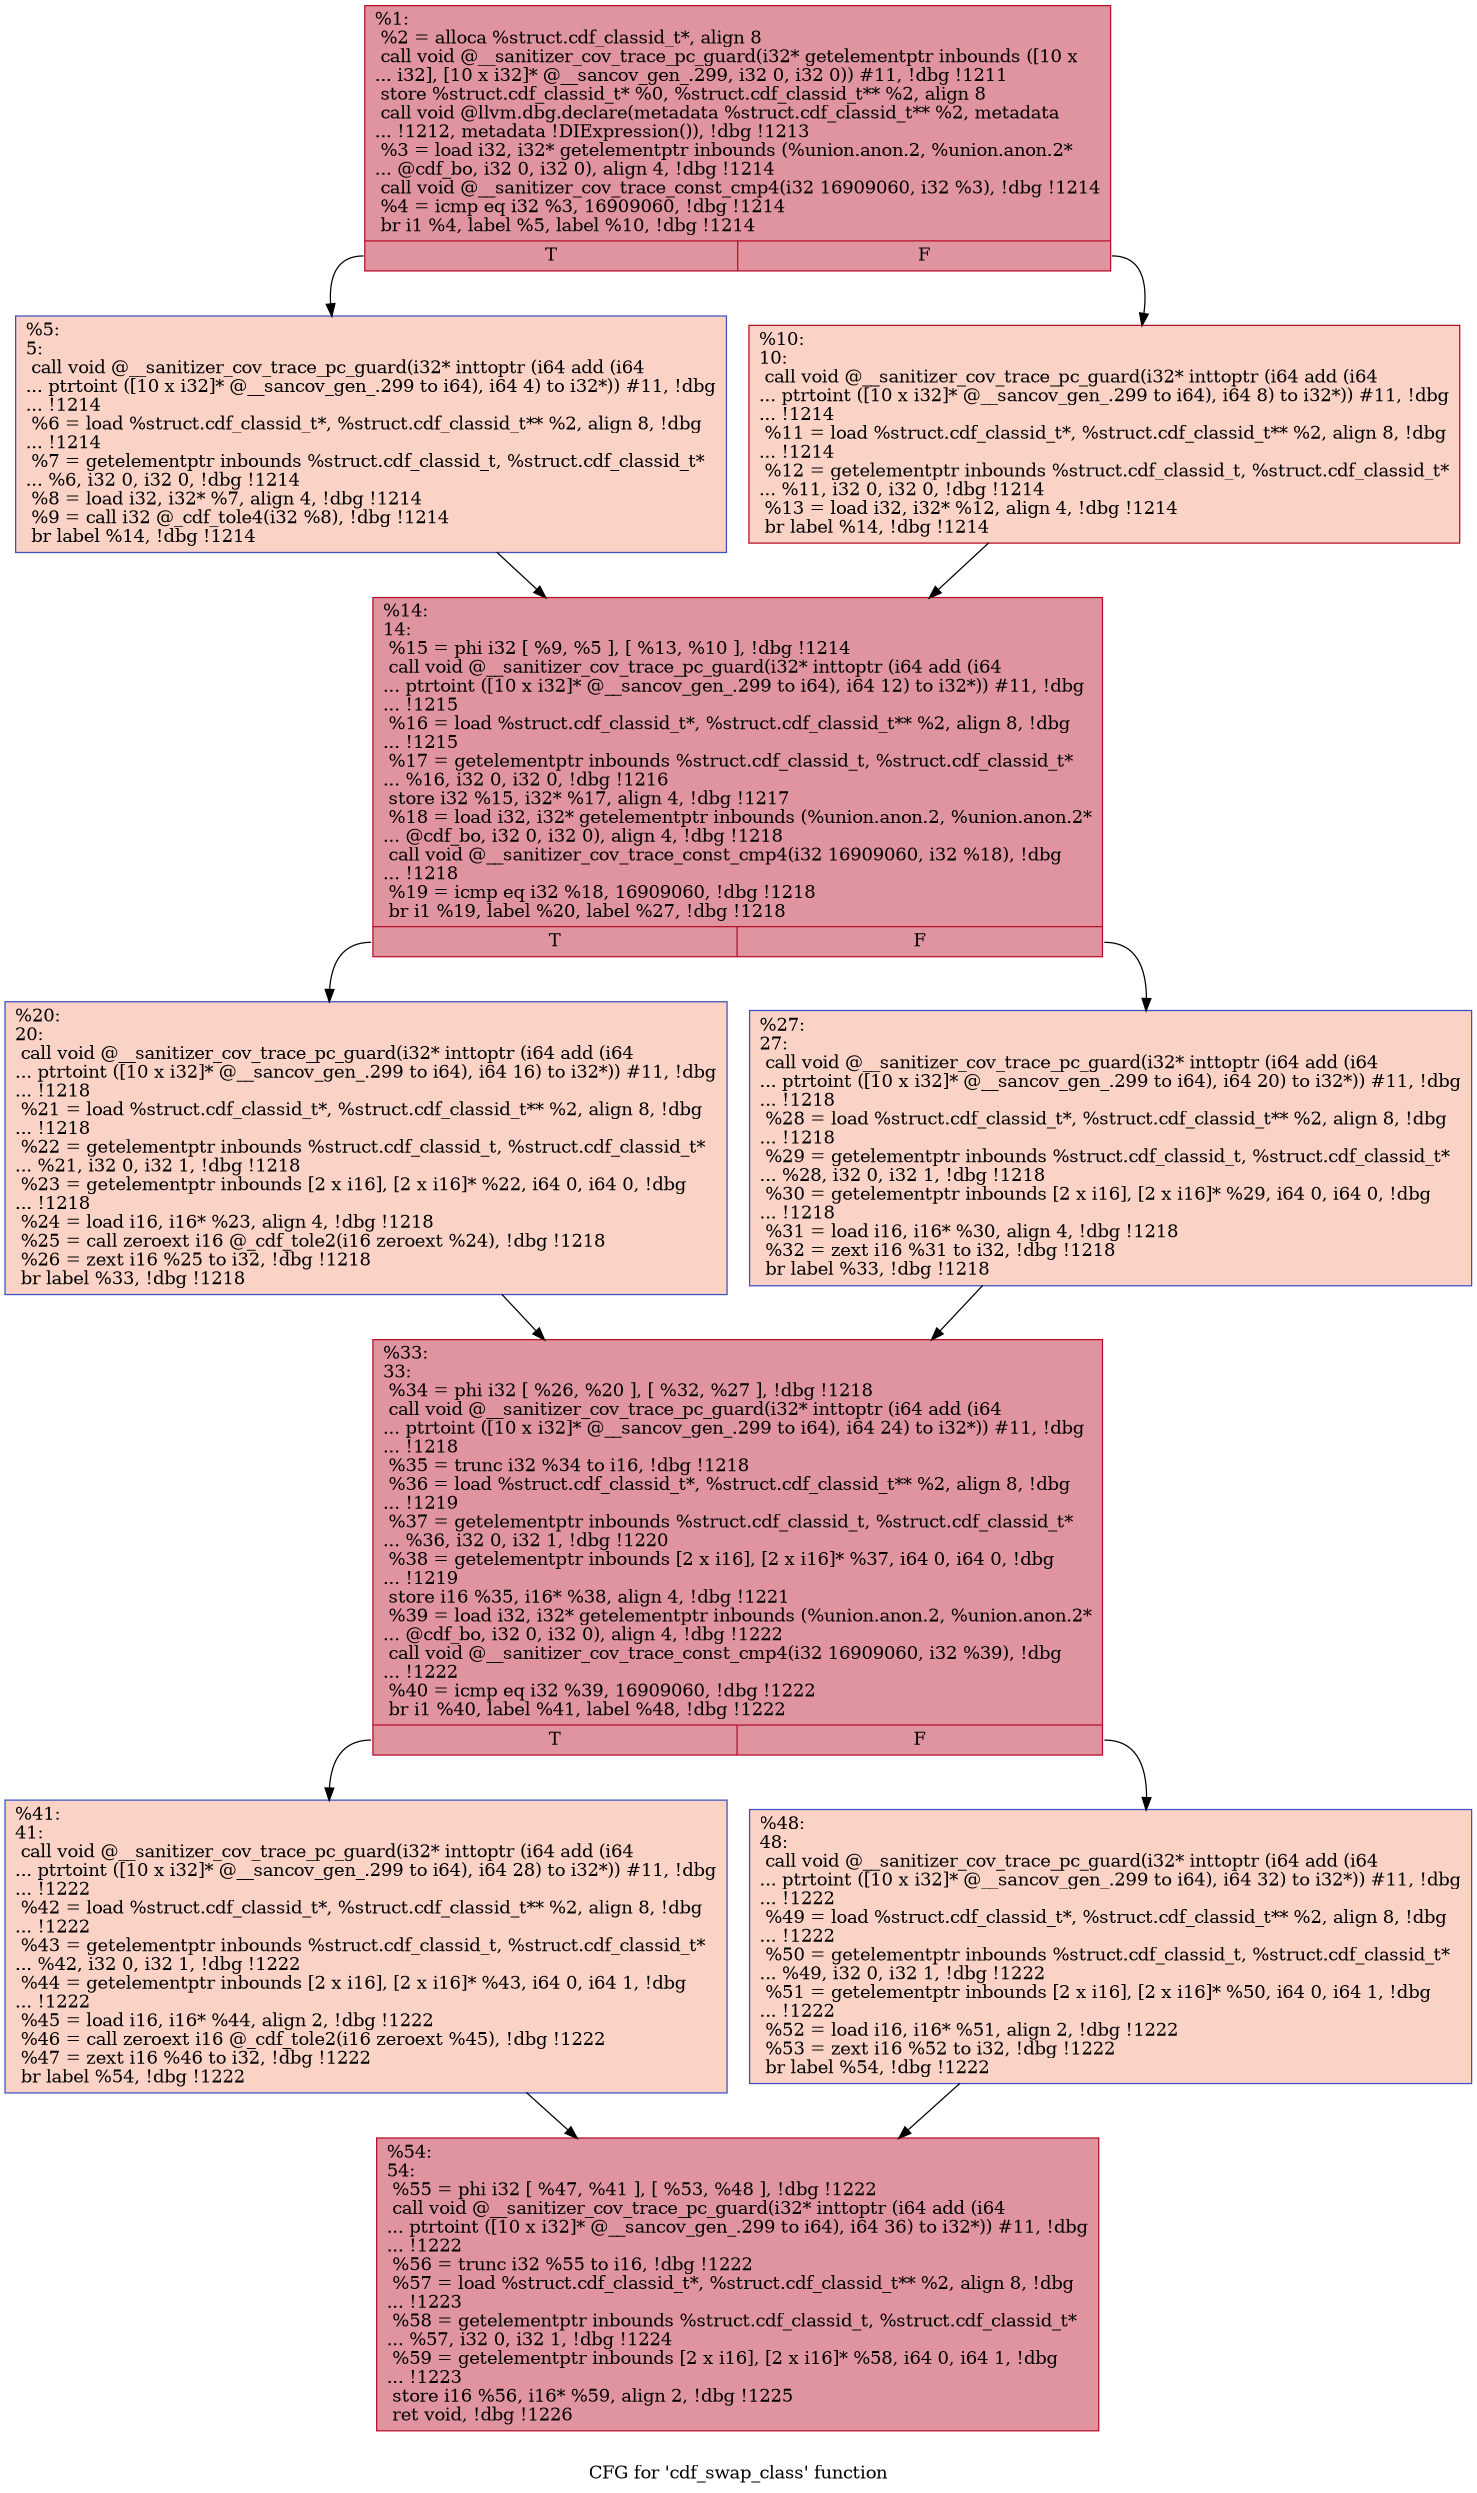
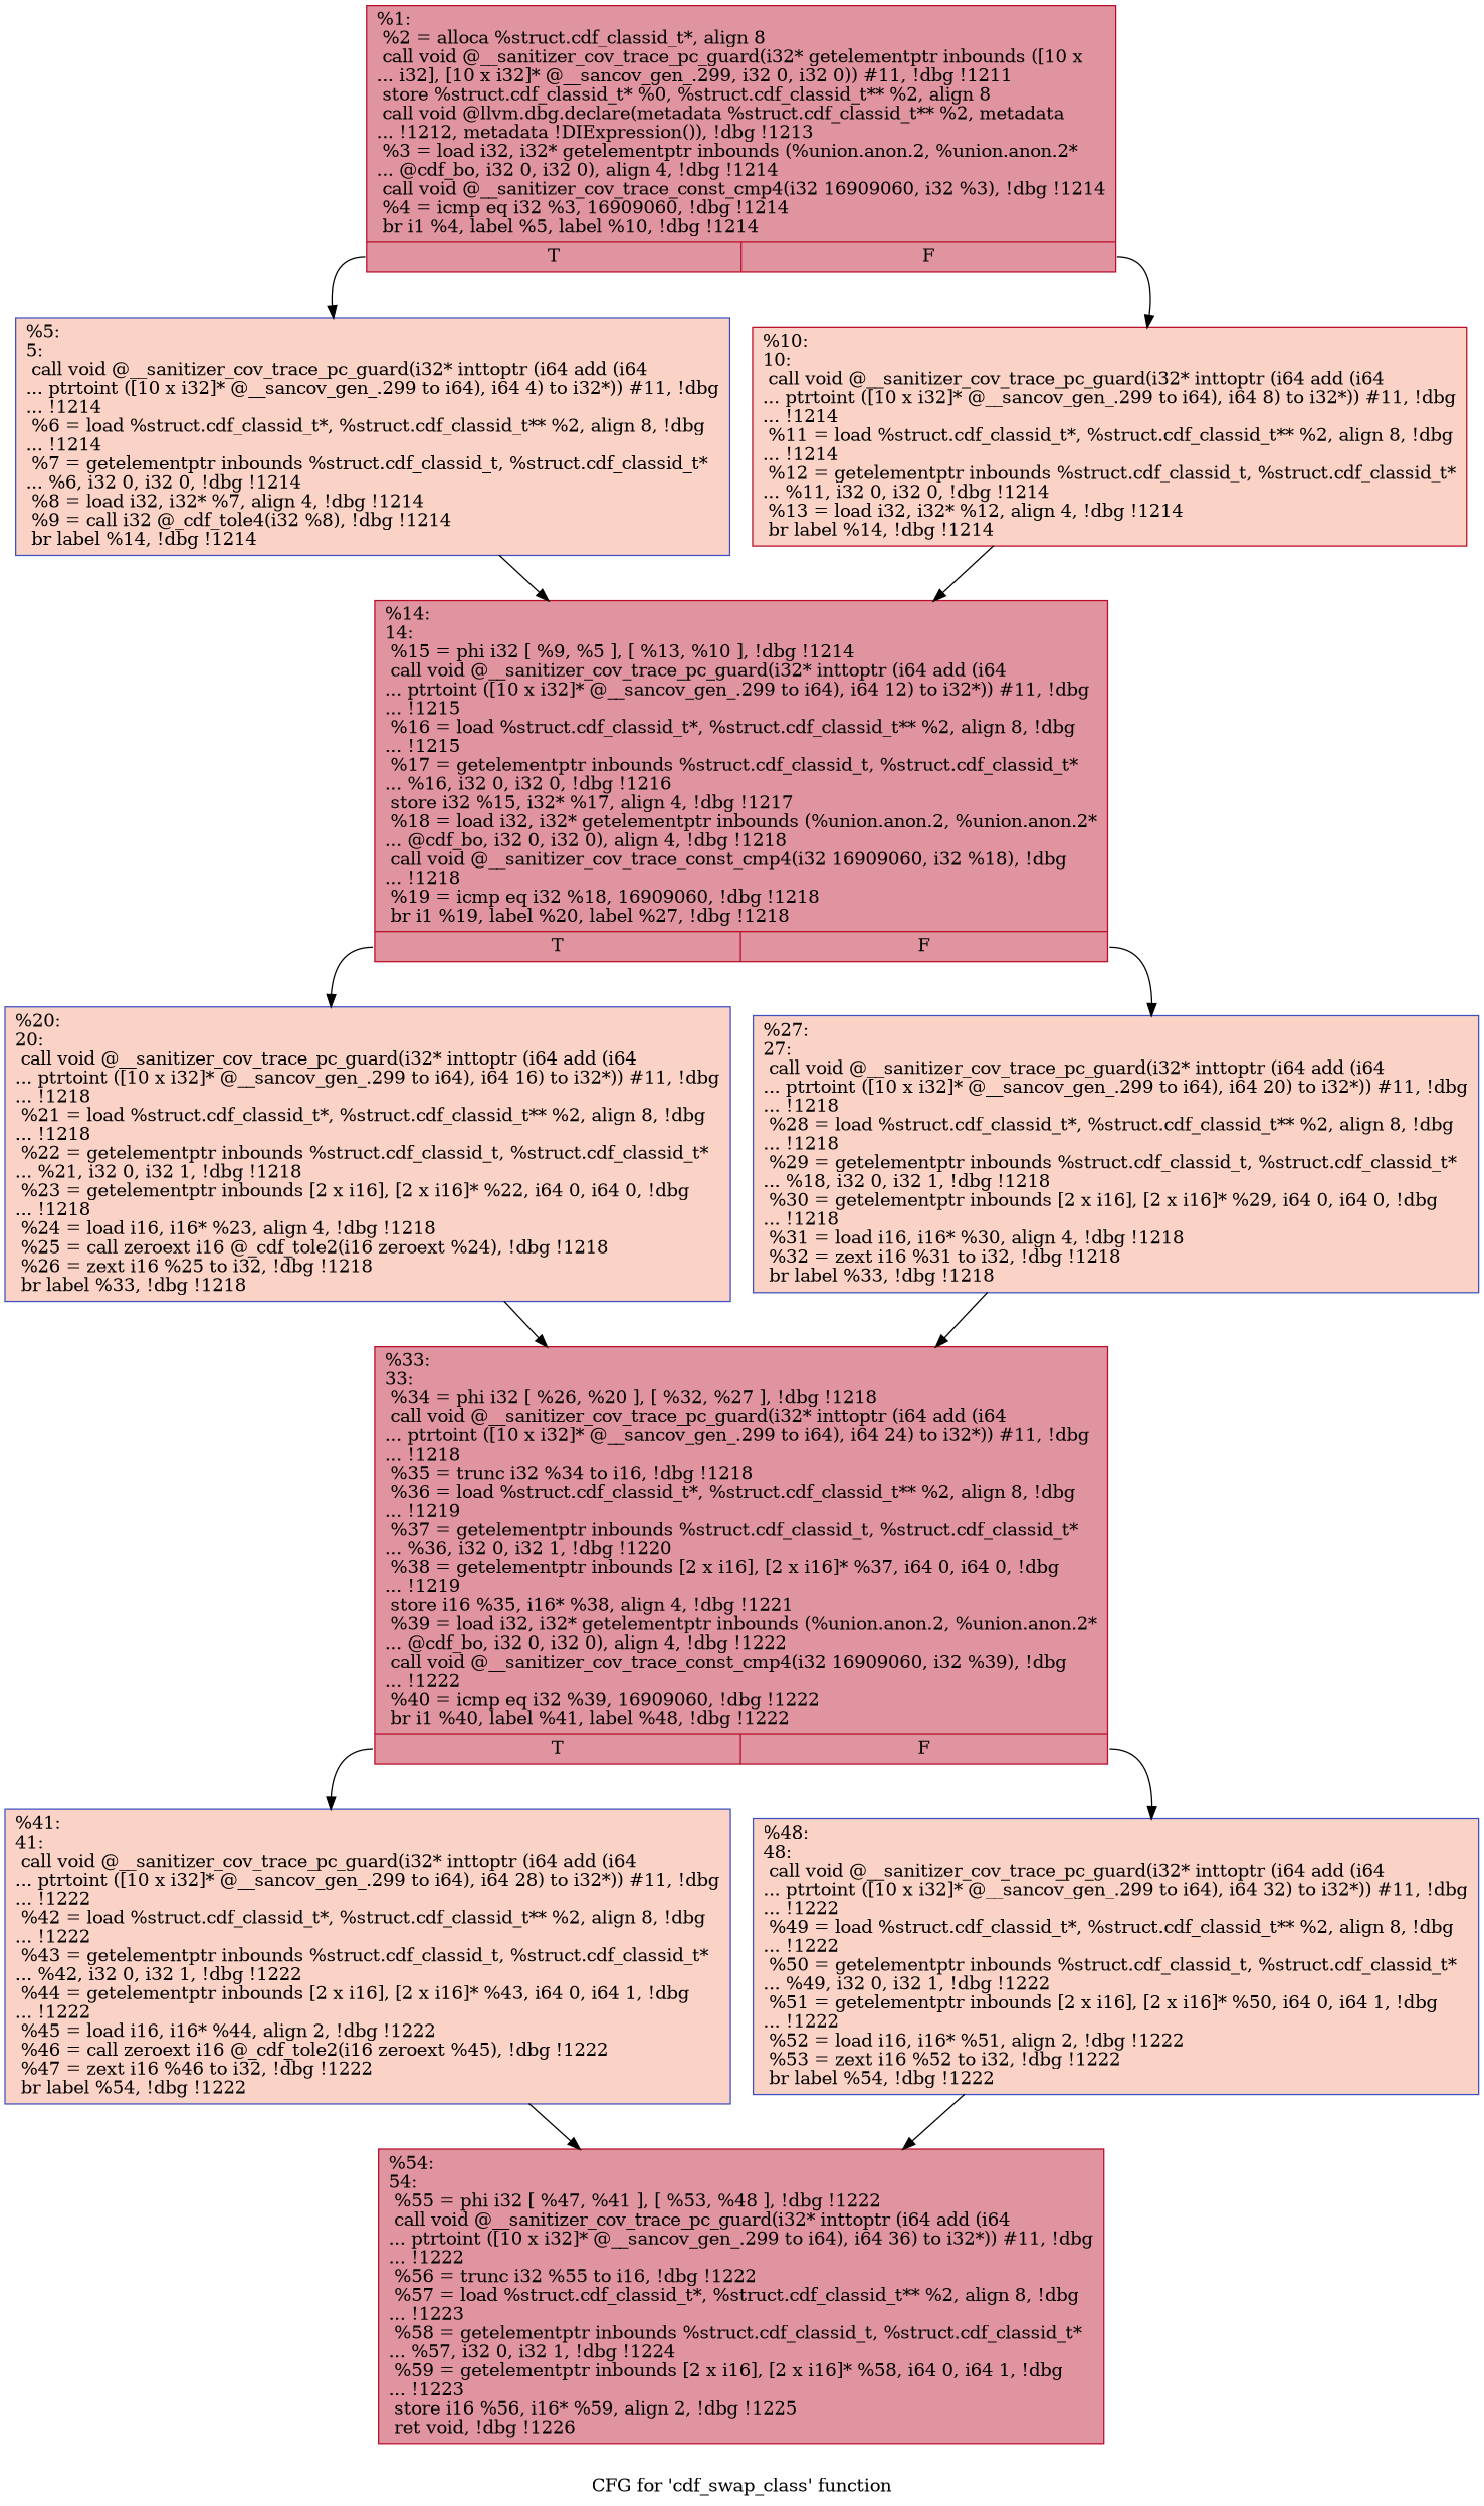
  digraph {
    label="CFG for 'cdf_swap_class' function"
    node [color="#b70d28ff" fillcolor="#f59c7d70" shape=record style=filled]
    n1 [fillcolor="#b70d2870" label="{%1:\l  %2 = alloca %struct.cdf_classid_t*, align 8\l  call void @__sanitizer_cov_trace_pc_guard(i32* getelementptr inbounds ([10 x\l... i32], [10 x i32]* @__sancov_gen_.299, i32 0, i32 0)) #11, !dbg !1211\l  store %struct.cdf_classid_t* %0, %struct.cdf_classid_t** %2, align 8\l  call void @llvm.dbg.declare(metadata %struct.cdf_classid_t** %2, metadata\l... !1212, metadata !DIExpression()), !dbg !1213\l  %3 = load i32, i32* getelementptr inbounds (%union.anon.2, %union.anon.2*\l... @cdf_bo, i32 0, i32 0), align 4, !dbg !1214\l  call void @__sanitizer_cov_trace_const_cmp4(i32 16909060, i32 %3), !dbg !1214\l  %4 = icmp eq i32 %3, 16909060, !dbg !1214\l  br i1 %4, label %5, label %10, !dbg !1214\l|{<s0>T|<s1>F}}"]
    n2 [color="#3d50c3ff" label="{%5:\l5:                                                \l  call void @__sanitizer_cov_trace_pc_guard(i32* inttoptr (i64 add (i64\l... ptrtoint ([10 x i32]* @__sancov_gen_.299 to i64), i64 4) to i32*)) #11, !dbg\l... !1214\l  %6 = load %struct.cdf_classid_t*, %struct.cdf_classid_t** %2, align 8, !dbg\l... !1214\l  %7 = getelementptr inbounds %struct.cdf_classid_t, %struct.cdf_classid_t*\l... %6, i32 0, i32 0, !dbg !1214\l  %8 = load i32, i32* %7, align 4, !dbg !1214\l  %9 = call i32 @_cdf_tole4(i32 %8), !dbg !1214\l  br label %14, !dbg !1214\l}"]
    n3 [label="{%10:\l10:                                               \l  call void @__sanitizer_cov_trace_pc_guard(i32* inttoptr (i64 add (i64\l... ptrtoint ([10 x i32]* @__sancov_gen_.299 to i64), i64 8) to i32*)) #11, !dbg\l... !1214\l  %11 = load %struct.cdf_classid_t*, %struct.cdf_classid_t** %2, align 8, !dbg\l... !1214\l  %12 = getelementptr inbounds %struct.cdf_classid_t, %struct.cdf_classid_t*\l... %11, i32 0, i32 0, !dbg !1214\l  %13 = load i32, i32* %12, align 4, !dbg !1214\l  br label %14, !dbg !1214\l}"]
    n4 [fillcolor="#b70d2870" label="{%14:\l14:                                               \l  %15 = phi i32 [ %9, %5 ], [ %13, %10 ], !dbg !1214\l  call void @__sanitizer_cov_trace_pc_guard(i32* inttoptr (i64 add (i64\l... ptrtoint ([10 x i32]* @__sancov_gen_.299 to i64), i64 12) to i32*)) #11, !dbg\l... !1215\l  %16 = load %struct.cdf_classid_t*, %struct.cdf_classid_t** %2, align 8, !dbg\l... !1215\l  %17 = getelementptr inbounds %struct.cdf_classid_t, %struct.cdf_classid_t*\l... %16, i32 0, i32 0, !dbg !1216\l  store i32 %15, i32* %17, align 4, !dbg !1217\l  %18 = load i32, i32* getelementptr inbounds (%union.anon.2, %union.anon.2*\l... @cdf_bo, i32 0, i32 0), align 4, !dbg !1218\l  call void @__sanitizer_cov_trace_const_cmp4(i32 16909060, i32 %18), !dbg\l... !1218\l  %19 = icmp eq i32 %18, 16909060, !dbg !1218\l  br i1 %19, label %20, label %27, !dbg !1218\l|{<s0>T|<s1>F}}"]
    n5 [color="#3d50c3ff" label="{%20:\l20:                                               \l  call void @__sanitizer_cov_trace_pc_guard(i32* inttoptr (i64 add (i64\l... ptrtoint ([10 x i32]* @__sancov_gen_.299 to i64), i64 16) to i32*)) #11, !dbg\l... !1218\l  %21 = load %struct.cdf_classid_t*, %struct.cdf_classid_t** %2, align 8, !dbg\l... !1218\l  %22 = getelementptr inbounds %struct.cdf_classid_t, %struct.cdf_classid_t*\l... %21, i32 0, i32 1, !dbg !1218\l  %23 = getelementptr inbounds [2 x i16], [2 x i16]* %22, i64 0, i64 0, !dbg\l... !1218\l  %24 = load i16, i16* %23, align 4, !dbg !1218\l  %25 = call zeroext i16 @_cdf_tole2(i16 zeroext %24), !dbg !1218\l  %26 = zext i16 %25 to i32, !dbg !1218\l  br label %33, !dbg !1218\l}"]
-   n6 [color="#3d50c3ff" label="{%27:\l27:                                               \l  call void @__sanitizer_cov_trace_pc_guard(i32* inttoptr (i64 add (i64\l... ptrtoint ([10 x i32]* @__sancov_gen_.299 to i64), i64 20) to i32*)) #11, !dbg\l... !1218\l  %28 = load %struct.cdf_classid_t*, %struct.cdf_classid_t** %2, align 8, !dbg\l... !1218\l  %29 = getelementptr inbounds %struct.cdf_classid_t, %struct.cdf_classid_t*\l... %28, i32 0, i32 1, !dbg !1218\l  %30 = getelementptr inbounds [2 x i16], [2 x i16]* %29, i64 0, i64 0, !dbg\l... !1218\l  %31 = load i16, i16* %30, align 4, !dbg !1218\l  %32 = zext i16 %31 to i32, !dbg !1218\l  br label %33, !dbg !1218\l}"]
+   n6 [color="#3d50c3ff" label="{%27:\l27:                                               \l  call void @__sanitizer_cov_trace_pc_guard(i32* inttoptr (i64 add (i64\l... ptrtoint ([10 x i32]* @__sancov_gen_.299 to i64), i64 20) to i32*)) #11, !dbg\l... !1218\l  %28 = load %struct.cdf_classid_t*, %struct.cdf_classid_t** %2, align 8, !dbg\l... !1218\l  %29 = getelementptr inbounds %struct.cdf_classid_t, %struct.cdf_classid_t*\l... %18, i32 0, i32 1, !dbg !1218\l  %30 = getelementptr inbounds [2 x i16], [2 x i16]* %29, i64 0, i64 0, !dbg\l... !1218\l  %31 = load i16, i16* %30, align 4, !dbg !1218\l  %32 = zext i16 %31 to i32, !dbg !1218\l  br label %33, !dbg !1218\l}"]
    n7 [fillcolor="#b70d2870" label="{%33:\l33:                                               \l  %34 = phi i32 [ %26, %20 ], [ %32, %27 ], !dbg !1218\l  call void @__sanitizer_cov_trace_pc_guard(i32* inttoptr (i64 add (i64\l... ptrtoint ([10 x i32]* @__sancov_gen_.299 to i64), i64 24) to i32*)) #11, !dbg\l... !1218\l  %35 = trunc i32 %34 to i16, !dbg !1218\l  %36 = load %struct.cdf_classid_t*, %struct.cdf_classid_t** %2, align 8, !dbg\l... !1219\l  %37 = getelementptr inbounds %struct.cdf_classid_t, %struct.cdf_classid_t*\l... %36, i32 0, i32 1, !dbg !1220\l  %38 = getelementptr inbounds [2 x i16], [2 x i16]* %37, i64 0, i64 0, !dbg\l... !1219\l  store i16 %35, i16* %38, align 4, !dbg !1221\l  %39 = load i32, i32* getelementptr inbounds (%union.anon.2, %union.anon.2*\l... @cdf_bo, i32 0, i32 0), align 4, !dbg !1222\l  call void @__sanitizer_cov_trace_const_cmp4(i32 16909060, i32 %39), !dbg\l... !1222\l  %40 = icmp eq i32 %39, 16909060, !dbg !1222\l  br i1 %40, label %41, label %48, !dbg !1222\l|{<s0>T|<s1>F}}"]
    n8 [color="#3d50c3ff" label="{%41:\l41:                                               \l  call void @__sanitizer_cov_trace_pc_guard(i32* inttoptr (i64 add (i64\l... ptrtoint ([10 x i32]* @__sancov_gen_.299 to i64), i64 28) to i32*)) #11, !dbg\l... !1222\l  %42 = load %struct.cdf_classid_t*, %struct.cdf_classid_t** %2, align 8, !dbg\l... !1222\l  %43 = getelementptr inbounds %struct.cdf_classid_t, %struct.cdf_classid_t*\l... %42, i32 0, i32 1, !dbg !1222\l  %44 = getelementptr inbounds [2 x i16], [2 x i16]* %43, i64 0, i64 1, !dbg\l... !1222\l  %45 = load i16, i16* %44, align 2, !dbg !1222\l  %46 = call zeroext i16 @_cdf_tole2(i16 zeroext %45), !dbg !1222\l  %47 = zext i16 %46 to i32, !dbg !1222\l  br label %54, !dbg !1222\l}"]
    n9 [color="#3d50c3ff" label="{%48:\l48:                                               \l  call void @__sanitizer_cov_trace_pc_guard(i32* inttoptr (i64 add (i64\l... ptrtoint ([10 x i32]* @__sancov_gen_.299 to i64), i64 32) to i32*)) #11, !dbg\l... !1222\l  %49 = load %struct.cdf_classid_t*, %struct.cdf_classid_t** %2, align 8, !dbg\l... !1222\l  %50 = getelementptr inbounds %struct.cdf_classid_t, %struct.cdf_classid_t*\l... %49, i32 0, i32 1, !dbg !1222\l  %51 = getelementptr inbounds [2 x i16], [2 x i16]* %50, i64 0, i64 1, !dbg\l... !1222\l  %52 = load i16, i16* %51, align 2, !dbg !1222\l  %53 = zext i16 %52 to i32, !dbg !1222\l  br label %54, !dbg !1222\l}"]
    n10 [fillcolor="#b70d2870" label="{%54:\l54:                                               \l  %55 = phi i32 [ %47, %41 ], [ %53, %48 ], !dbg !1222\l  call void @__sanitizer_cov_trace_pc_guard(i32* inttoptr (i64 add (i64\l... ptrtoint ([10 x i32]* @__sancov_gen_.299 to i64), i64 36) to i32*)) #11, !dbg\l... !1222\l  %56 = trunc i32 %55 to i16, !dbg !1222\l  %57 = load %struct.cdf_classid_t*, %struct.cdf_classid_t** %2, align 8, !dbg\l... !1223\l  %58 = getelementptr inbounds %struct.cdf_classid_t, %struct.cdf_classid_t*\l... %57, i32 0, i32 1, !dbg !1224\l  %59 = getelementptr inbounds [2 x i16], [2 x i16]* %58, i64 0, i64 1, !dbg\l... !1223\l  store i16 %56, i16* %59, align 2, !dbg !1225\l  ret void, !dbg !1226\l}"]
    n1 -> n2 [tailport=s0]
    n1 -> n3 [tailport=s1]
    n2 -> n4
    n3 -> n4
    n4 -> n5 [tailport=s0]
    n4 -> n6 [tailport=s1]
    n5 -> n7
    n6 -> n7
    n7 -> n8 [tailport=s0]
    n7 -> n9 [tailport=s1]
    n8 -> n10
    n9 -> n10
  }
